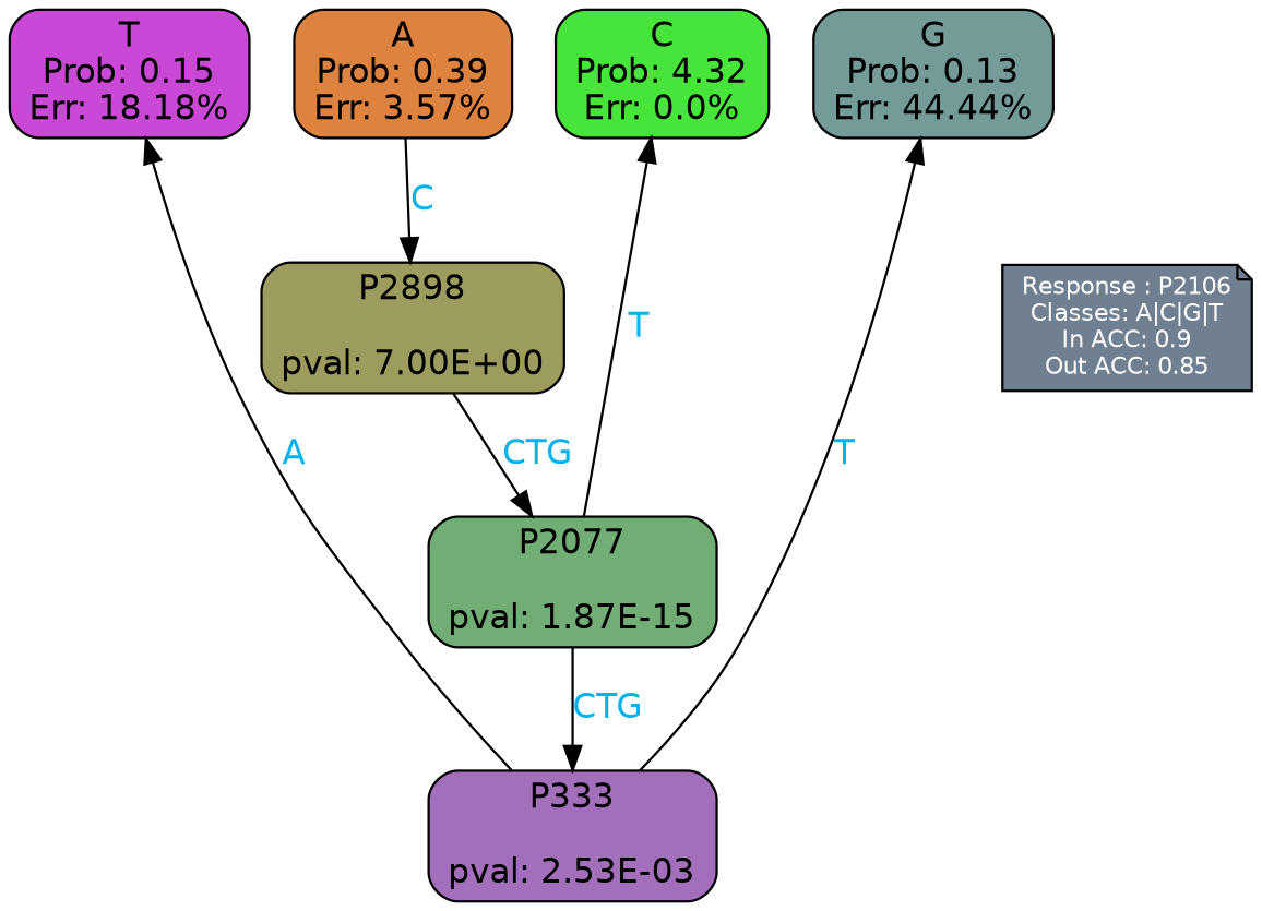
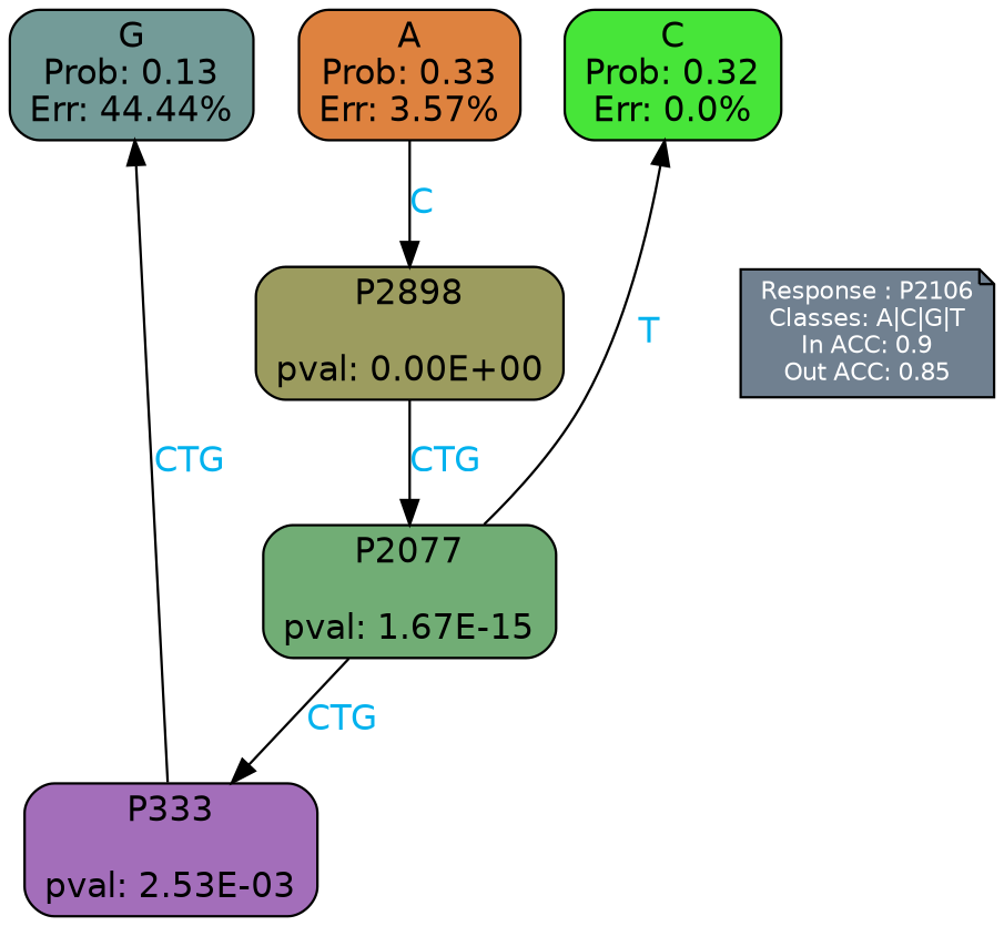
  digraph {
    ranksep=equally
    splines=polylines
    node [color=black fontname=helvetica shape=box style="filled, rounded"]
    edge [fontcolor=deepskyblue2 fontname=helvetica]
-   n1 [fillcolor="#c948d5" label="T\nProb: 0.15\nErr: 18.18%"]
    n2 [fillcolor="#739b98" label="G\nProb: 0.13\nErr: 44.44%"]
-   n3 [fillcolor="#47e539" label="C\nProb: 4.32\nErr: 0.0%"]
-   n4 [fillcolor="#de823f" label="A\nProb: 0.39\nErr: 3.57%"]
+   n3 [fillcolor="#47e539" label="C\nProb: 0.32\nErr: 0.0%"]
+   n4 [fillcolor="#de823f" label="A\nProb: 0.33\nErr: 3.57%"]
    n5 [align=left fillcolor=slategray fontcolor=white fontsize=10 label="Response : P2106\nClasses: A|C|G|T\nIn ACC: 0.9\nOut ACC: 0.85\n" shape=note style=filled]
-   n6 [fillcolor="#9c9c5f" label="P2898\n\npval: 7.00E+00"]
-   n7 [fillcolor="#71ad75" label="P2077\n\npval: 1.87E-15"]
+   n6 [fillcolor="#9c9c5f" label="P2898\n\npval: 0.00E+00"]
+   n7 [fillcolor="#71ad75" label="P2077\n\npval: 1.67E-15"]
    n8 [fillcolor="#a36eba" label="P333\n\npval: 2.53E-03"]
    subgraph sub_1 {
      rank=same
-     n1
      n2
      n3
      n4
    }
    subgraph sub_2 {
      rank=same
      n5
      n6
    }
    n4 -> n6 [label=C]
    n6 -> n7 [label=CTG]
    n7 -> n3 [label=T]
    n7 -> n8 [label=CTG]
-   n8 -> n1 [label=A]
-   n8 -> n2 [label=T]
+   n8 -> n2 [label=CTG]
  }
